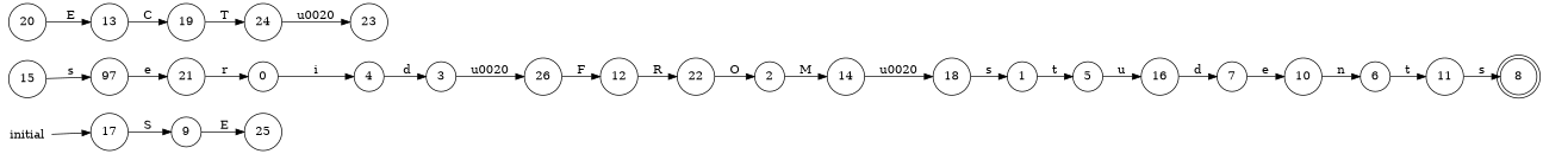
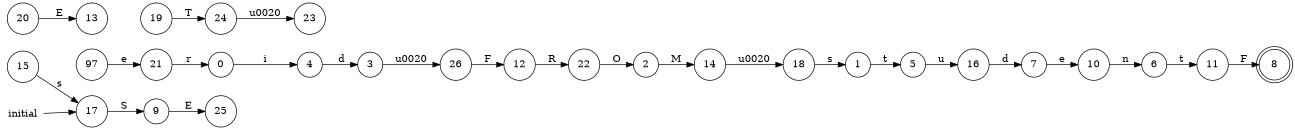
  digraph {
    rankdir=LR
    node [shape=circle]
    0
    4
    3
    26
    1
    5
    16
    7
    2
    14
    18
    12
    22
    10
    6
    11
    8 [shape=doublecircle]
    9
    25
    20
    13
    19
    24
    23
    n25 [label=97]
    15
    21
    17
    initial [shape=plaintext]
    0 -> 4 [label=i]
    4 -> 3 [label=d]
    3 -> 26 [label="\u0020"]
    26 -> 12 [label=F]
    1 -> 5 [label=t]
    5 -> 16 [label=u]
    16 -> 7 [label=d]
    7 -> 10 [label=e]
    2 -> 14 [label=M]
    14 -> 18 [label="\u0020"]
    18 -> 1 [label=s]
    12 -> 22 [label=R]
    22 -> 2 [label=O]
    10 -> 6 [label=n]
    6 -> 11 [label=t]
-   11 -> 8 [label=s]
+   11 -> 8 [label=F]
    9 -> 25 [label=E]
    20 -> 13 [label=E]
-   13 -> 19 [label=C]
    19 -> 24 [label=T]
    24 -> 23 [label="\u0020"]
    n25 -> 21 [label=e]
-   15 -> n25 [label=s]
+   15 -> 17 [label=s]
    21 -> 0 [label=r]
    17 -> 9 [label=S]
    initial -> 17
  }
